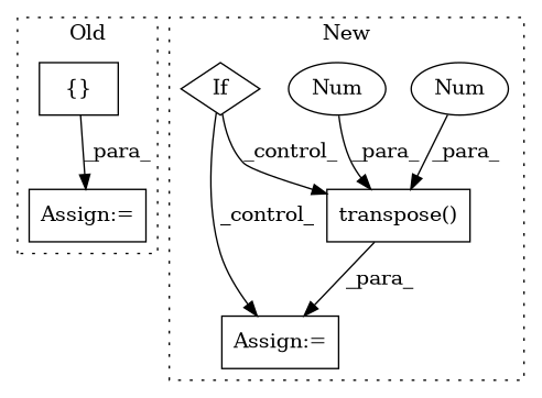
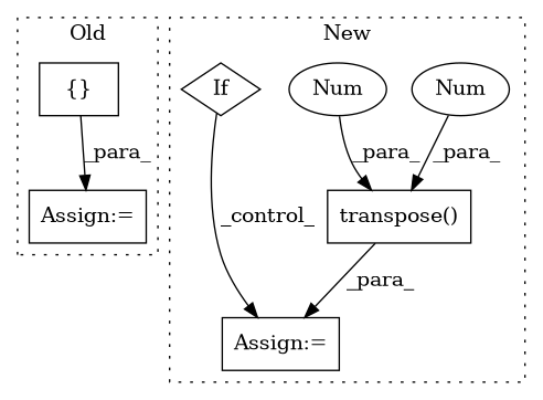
  digraph {
    node [a=68 l=3 shape=box]
    n1 [a=59 l="2,1" label="{}" s="26917,26917"]
    n2 [label="Assign:=" s=26914]
    n3 [a=75 l="17,1" label="transpose()" s="27445,27519"]
    n4 [a=76 l=2 label=Num s=27517 shape=ellipse]
    n5 [a=76 l=2 label=Num s=27513 shape=ellipse]
    n6 [label="Assign:=" s=27442]
    n7 [a=96 label=If s=26873 shape=diamond]
    subgraph cluster_1 {
      label=Old
      style=dotted
      n1
      n2
    }
    subgraph cluster_2 {
      label=New
      style=dotted
      n3
      n4
      n5
      n6
      n7
    }
    n1 -> n2 [label=_para_]
    n3 -> n6 [label=_para_]
    n4 -> n3 [label=_para_]
    n5 -> n3 [label=_para_]
-   n7 -> n3 [label=_control_]
    n7 -> n6 [label=_control_]
  }
